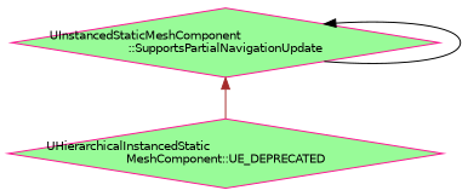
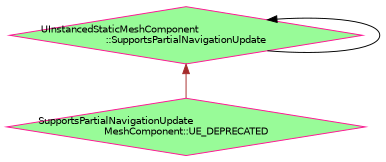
  digraph {
    rankdir=TB
    node [color=deeppink fillcolor=palegreen fontname=Helvetica fontsize=10 shape=diamond style=filled]
    edge [dir=back fontname=Helvetica fontsize=10 labelfontname=Helvetica labelfontsize=10 style=solid]
    n1 [fontcolor=black height=0.2 label="UInstancedStaticMeshComponent\l::SupportsPartialNavigationUpdate" width=0.4]
-   n2 [height=0.2 label="UHierarchicalInstancedStatic\lMeshComponent::UE_DEPRECATED" width=0.4]
+   n2 [height=0.2 label="SupportsPartialNavigationUpdate\lMeshComponent::UE_DEPRECATED" width=0.4]
    n1 -> n1 [color=black]
    n1 -> n2 [color=brown]
  }
